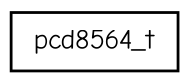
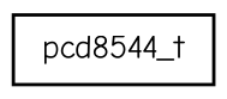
  digraph {
    rankdir=TB
    fontname="Comic Neue"
-   n1 [color=black fillcolor=white fontname="Comic Neue" fontsize=10 height=0.2 label=pcd8564_t shape=record style=filled width=0.4]
+   n1 [color=black fillcolor=white fontname="Comic Neue" fontsize=10 height=0.2 label=pcd8544_t shape=record style=filled width=0.4]
  }
